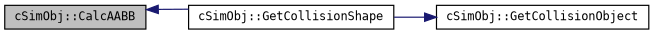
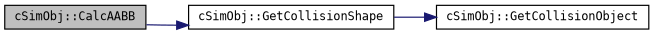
  digraph {
    fontname="DejaVu Sans Mono"
    rankdir=LR
    node [color=black fillcolor=white fontname="DejaVu Sans Mono" fontsize=10 shape=record style=filled]
    edge [color=midnightblue fontname="DejaVu Sans Mono" fontsize=10 labelfontname=Helvetica labelfontsize=10 style=solid]
    n1 [fillcolor=grey75 fontcolor=black height=0.2 label="cSimObj::CalcAABB" width=0.4]
    n2 [height=0.2 label="cSimObj::GetCollisionShape" width=0.4]
    n3 [height=0.2 label="cSimObj::GetCollisionObject" width=0.4]
-   n2 -> n1
+   n1 -> n2
    n2 -> n3
  }
